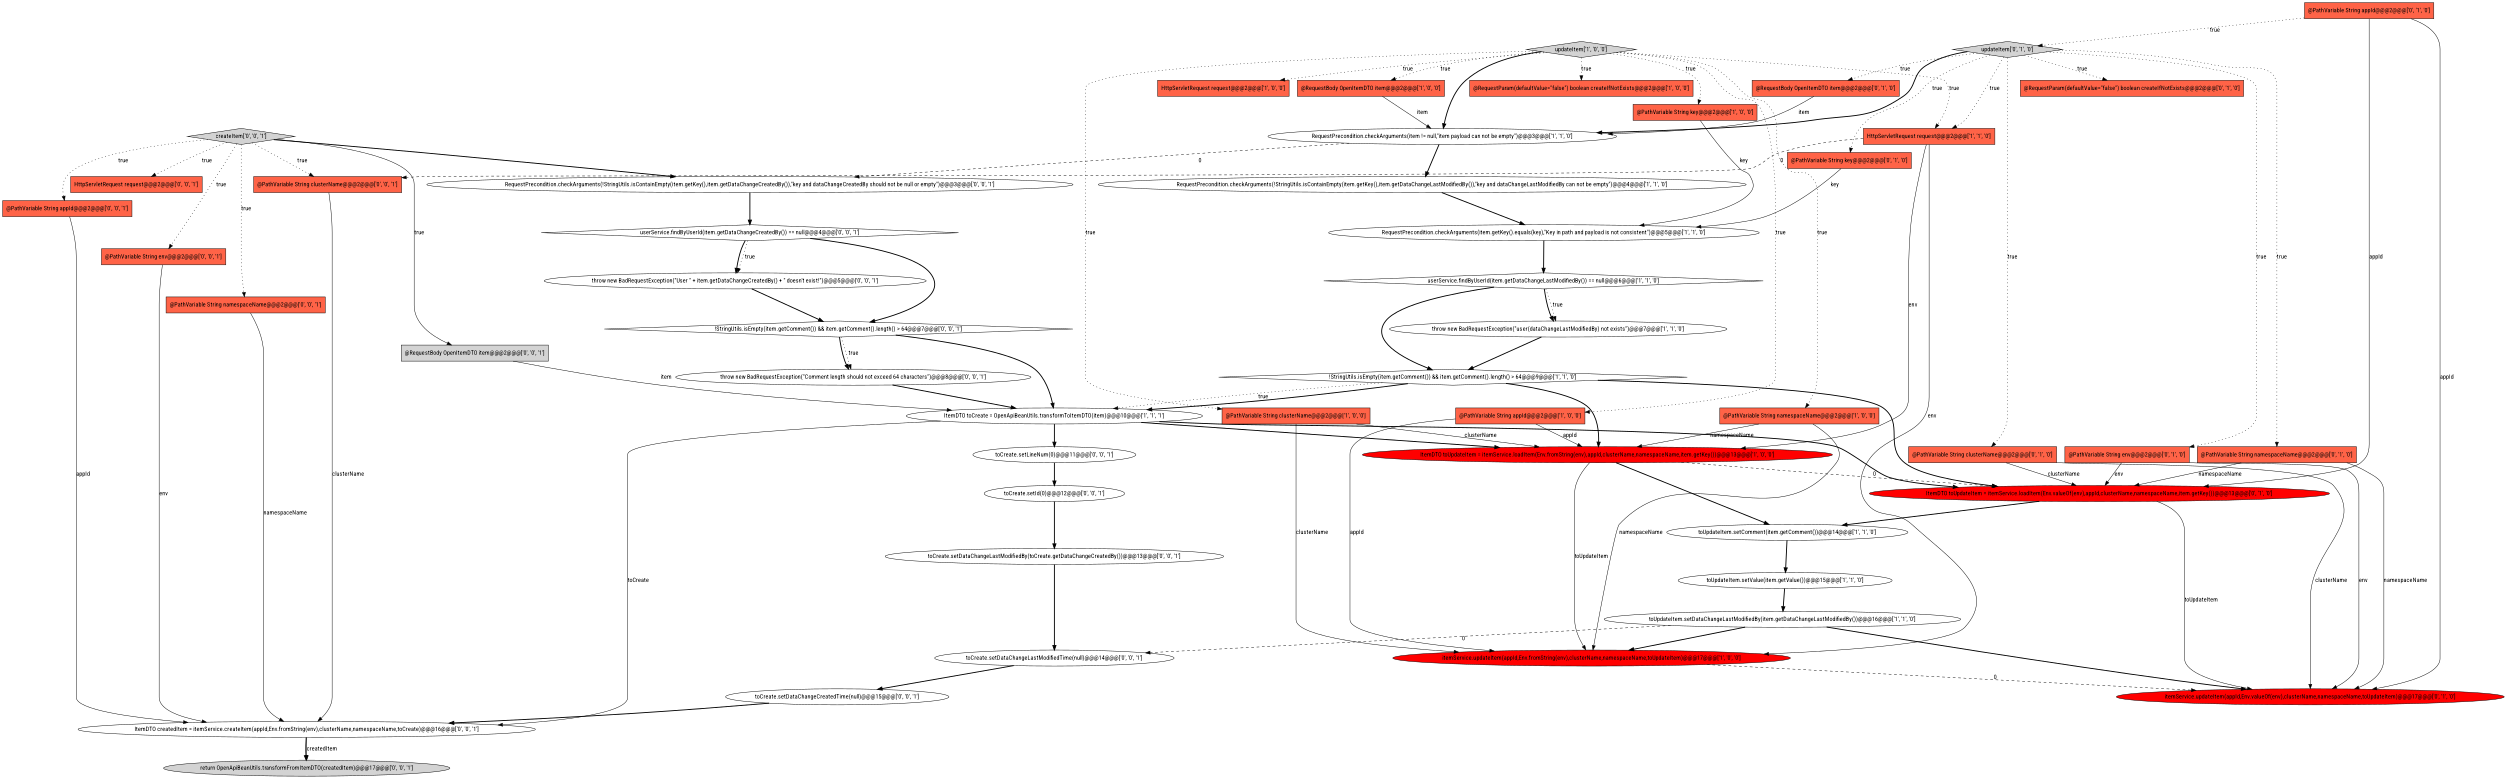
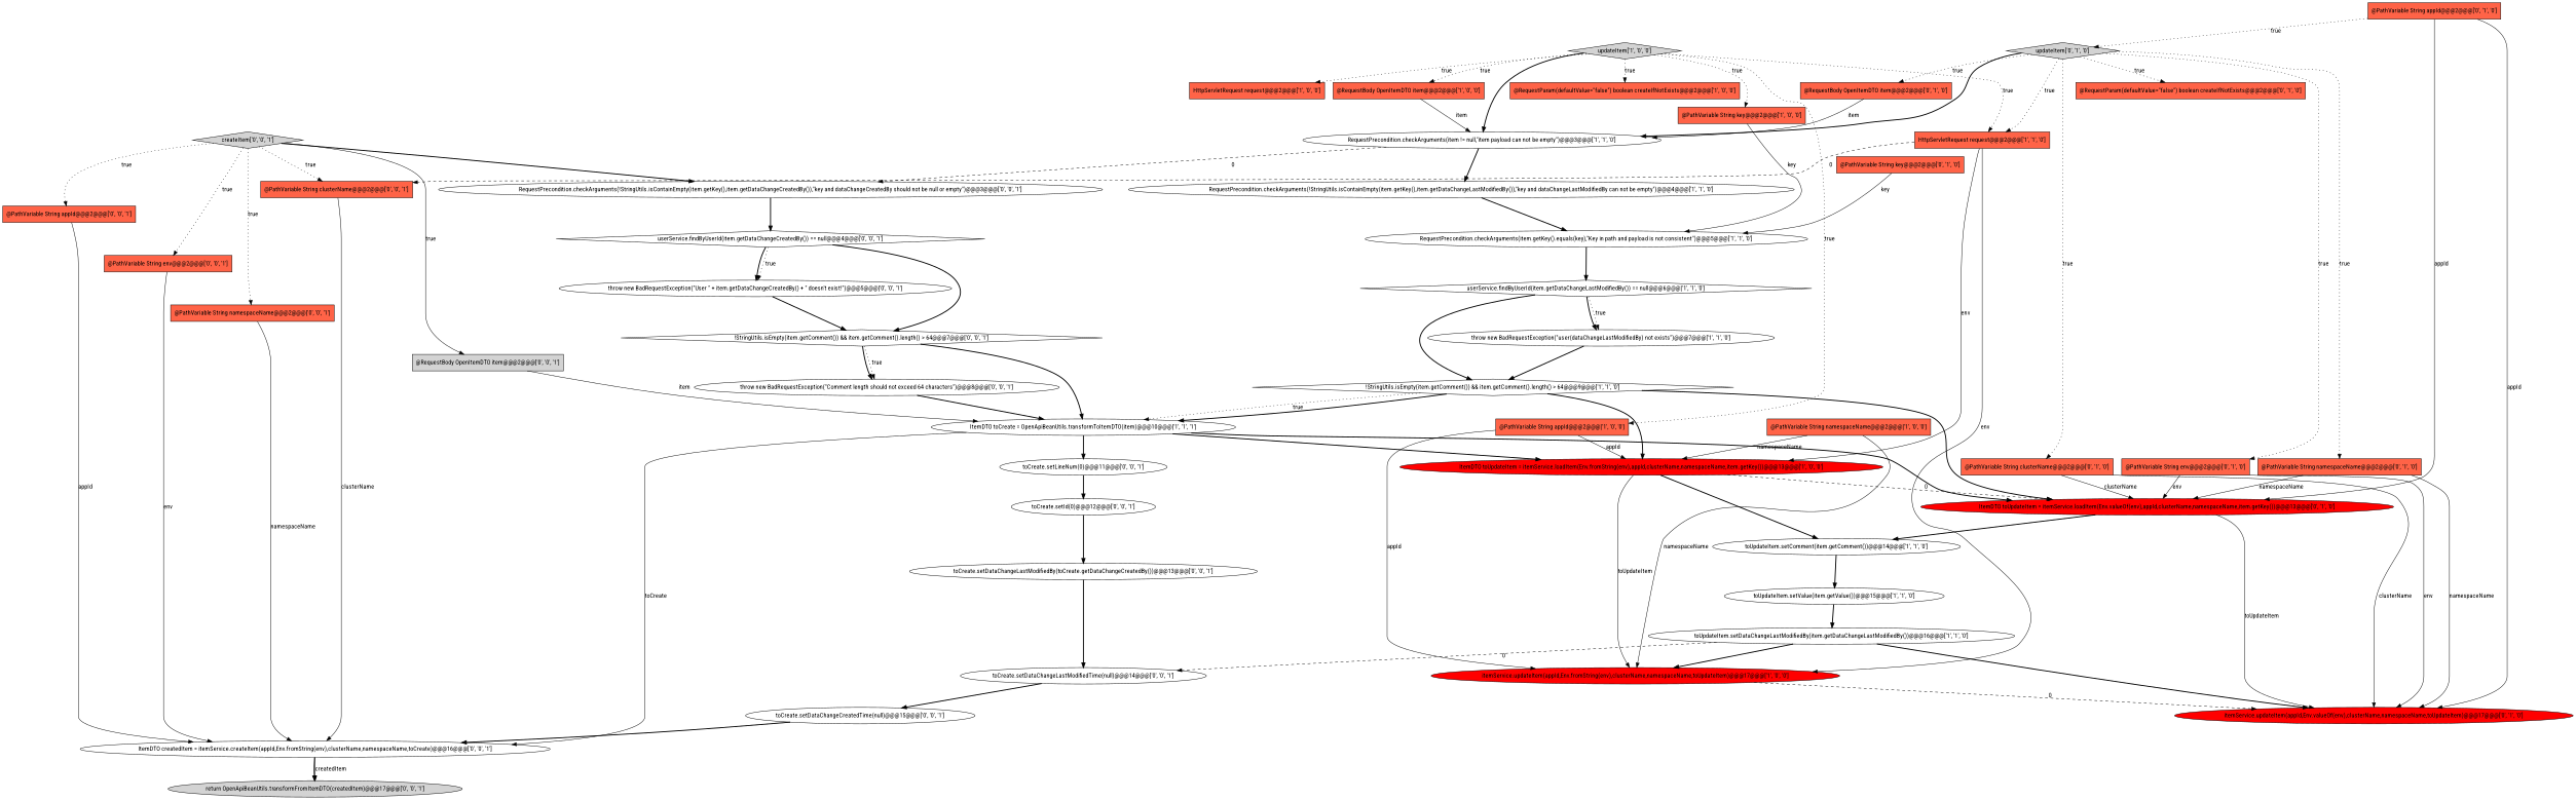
  digraph {
    fontname="Roboto Condensed"
    node [fillcolor=white fontname="Roboto Condensed" shape=ellipse style=filled]
    edge [fontname="Roboto Condensed" style=bold]
    n1 [label="toCreate.setId(0)@@@12@@@['0', '0', '1']"]
    n2 [label="toCreate.setDataChangeLastModifiedBy(toCreate.getDataChangeCreatedBy())@@@13@@@['0', '0', '1']"]
    n3 [label="toCreate.setDataChangeLastModifiedTime(null)@@@14@@@['0', '0', '1']"]
    n4 [fillcolor=red label="ItemDTO toUpdateItem = itemService.loadItem(Env.fromString(env),appId,clusterName,namespaceName,item.getKey())@@@13@@@['1', '0', '0']"]
    n5 [label="toUpdateItem.setComment(item.getComment())@@@14@@@['1', '1', '0']"]
    n6 [fillcolor=red label="itemService.updateItem(appId,Env.fromString(env),clusterName,namespaceName,toUpdateItem)@@@17@@@['1', '0', '0']"]
    n7 [fillcolor=red label="ItemDTO toUpdateItem = itemService.loadItem(Env.valueOf(env),appId,clusterName,namespaceName,item.getKey())@@@13@@@['0', '1', '0']"]
    n8 [label="toUpdateItem.setValue(item.getValue())@@@15@@@['1', '1', '0']"]
    n9 [fillcolor=red label="itemService.updateItem(appId,Env.valueOf(env),clusterName,namespaceName,toUpdateItem)@@@17@@@['0', '1', '0']"]
    n10 [label="!StringUtils.isEmpty(item.getComment()) && item.getComment().length() > 64@@@7@@@['0', '0', '1']" shape=diamond]
    n11 [label="ItemDTO toCreate = OpenApiBeanUtils.transformToItemDTO(item)@@@10@@@['1', '1', '1']"]
    n12 [label="throw new BadRequestException(\"Comment length should not exceed 64 characters\")@@@8@@@['0', '0', '1']"]
    n13 [label="ItemDTO createdItem = itemService.createItem(appId,Env.fromString(env),clusterName,namespaceName,toCreate)@@@16@@@['0', '0', '1']"]
    n14 [label="toCreate.setLineNum(0)@@@11@@@['0', '0', '1']"]
    n15 [fillcolor=tomato label="@PathVariable String clusterName@@@2@@@['0', '1', '0']" shape=box]
-   n16 [fillcolor=tomato label="@PathVariable String clusterName@@@2@@@['1', '0', '0']" shape=box]
    n17 [fillcolor=tomato label="@PathVariable String clusterName@@@2@@@['0', '0', '1']" shape=box]
    n18 [fillcolor=lightgray label="return OpenApiBeanUtils.transformFromItemDTO(createdItem)@@@17@@@['0', '0', '1']"]
    n19 [label="toUpdateItem.setDataChangeLastModifiedBy(item.getDataChangeLastModifiedBy())@@@16@@@['1', '1', '0']"]
    n20 [fillcolor=tomato label="@RequestBody OpenItemDTO item@@@2@@@['0', '1', '0']" shape=box]
    n21 [label="RequestPrecondition.checkArguments(item != null,\"item payload can not be empty\")@@@3@@@['1', '1', '0']"]
    n22 [label="RequestPrecondition.checkArguments(!StringUtils.isContainEmpty(item.getKey(),item.getDataChangeCreatedBy()),\"key and dataChangeCreatedBy should not be null or empty\")@@@3@@@['0', '0', '1']"]
    n23 [label="RequestPrecondition.checkArguments(!StringUtils.isContainEmpty(item.getKey(),item.getDataChangeLastModifiedBy()),\"key and dataChangeLastModifiedBy can not be empty\")@@@4@@@['1', '1', '0']"]
    n24 [label="userService.findByUserId(item.getDataChangeLastModifiedBy()) == null@@@6@@@['1', '1', '0']" shape=diamond]
    n25 [label="!StringUtils.isEmpty(item.getComment()) && item.getComment().length() > 64@@@9@@@['1', '1', '0']" shape=diamond]
    n26 [label="throw new BadRequestException(\"user(dataChangeLastModifiedBy) not exists\")@@@7@@@['1', '1', '0']"]
    n27 [label="RequestPrecondition.checkArguments(item.getKey().equals(key),\"Key in path and payload is not consistent\")@@@5@@@['1', '1', '0']"]
    n28 [label="userService.findByUserId(item.getDataChangeCreatedBy()) == null@@@4@@@['0', '0', '1']" shape=diamond]
    n29 [label="throw new BadRequestException(\"User \" + item.getDataChangeCreatedBy() + \" doesn't exist!\")@@@5@@@['0', '0', '1']"]
    n30 [fillcolor=tomato label="@PathVariable String key@@@2@@@['0', '1', '0']" shape=box]
    n31 [fillcolor=tomato label="@PathVariable String env@@@2@@@['0', '1', '0']" shape=box]
    n32 [fillcolor=lightgray label="updateItem['0', '1', '0']" shape=diamond]
    n33 [fillcolor=tomato label="@RequestParam(defaultValue=\"false\") boolean createIfNotExists@@@2@@@['0', '1', '0']" shape=box]
    n34 [fillcolor=tomato label="@PathVariable String namespaceName@@@2@@@['0', '1', '0']" shape=box]
    n35 [fillcolor=tomato label="HttpServletRequest request@@@2@@@['1', '1', '0']" shape=box]
    n36 [fillcolor=tomato label="@PathVariable String appId@@@2@@@['0', '1', '0']" shape=box]
    n37 [fillcolor=tomato label="HttpServletRequest request@@@2@@@['1', '0', '0']" shape=box]
    n38 [fillcolor=tomato label="@RequestBody OpenItemDTO item@@@2@@@['1', '0', '0']" shape=box]
    n39 [label="toCreate.setDataChangeCreatedTime(null)@@@15@@@['0', '0', '1']"]
    n40 [fillcolor=tomato label="@PathVariable String key@@@2@@@['1', '0', '0']" shape=box]
    n41 [fillcolor=lightgray label="createItem['0', '0', '1']" shape=diamond]
    n42 [fillcolor=tomato label="@PathVariable String appId@@@2@@@['0', '0', '1']" shape=box]
-   n43 [fillcolor=tomato label="HttpServletRequest request@@@2@@@['0', '0', '1']" shape=box]
    n44 [fillcolor=tomato label="@PathVariable String env@@@2@@@['0', '0', '1']" shape=box]
    n45 [fillcolor=tomato label="@PathVariable String namespaceName@@@2@@@['0', '0', '1']" shape=box]
    n46 [fillcolor=lightgray label="@RequestBody OpenItemDTO item@@@2@@@['0', '0', '1']" shape=box]
    n47 [fillcolor=tomato label="@PathVariable String namespaceName@@@2@@@['1', '0', '0']" shape=box]
    n48 [fillcolor=tomato label="@PathVariable String appId@@@2@@@['1', '0', '0']" shape=box]
    n49 [fillcolor=tomato label="@RequestParam(defaultValue=\"false\") boolean createIfNotExists@@@2@@@['1', '0', '0']" shape=box]
    n50 [fillcolor=lightgray label="updateItem['1', '0', '0']" shape=diamond]
    n1 -> n2
    n2 -> n3
    n3 -> n39
    n4 -> n5
    n4 -> n6 [label=toUpdateItem style=solid]
    n4 -> n7 [label=0 style=dashed]
    n5 -> n8
    n6 -> n9 [label=0 style=dashed]
    n7 -> n5
    n7 -> n9 [label=toUpdateItem style=solid]
    n8 -> n19
    n10 -> n11
    n10 -> n12 [label=true style=dotted]
    n10 -> n12
    n11 -> n4
    n11 -> n7
    n11 -> n13 [label=toCreate style=solid]
    n11 -> n14
    n12 -> n11
    n13 -> n18
    n13 -> n18 [label=createdItem style=solid]
    n14 -> n1
    n15 -> n7 [label=clusterName style=solid]
    n15 -> n9 [label=clusterName style=solid]
-   n16 -> n4 [label=clusterName style=solid]
-   n16 -> n6 [label=clusterName style=solid]
    n17 -> n13 [label=clusterName style=solid]
    n19 -> n3 [label=0 style=dashed]
    n19 -> n6
    n19 -> n9
    n20 -> n21 [label=item style=solid]
    n21 -> n22 [label=0 style=dashed]
    n21 -> n23
    n22 -> n28
    n23 -> n27
    n24 -> n25
    n24 -> n26 [label=true style=dotted]
    n24 -> n26
    n25 -> n4
    n25 -> n7
    n25 -> n11 [label=true style=dotted]
    n25 -> n11
    n26 -> n25
    n27 -> n24
    n28 -> n10
    n28 -> n29 [label=true style=dotted]
    n28 -> n29
    n29 -> n10
    n30 -> n27 [label=key style=solid]
    n31 -> n7 [label=env style=solid]
    n31 -> n9 [label=env style=solid]
    n32 -> n15 [label=true style=dotted]
    n32 -> n20 [label=true style=dotted]
    n32 -> n21
-   n32 -> n30 [label=true style=dotted]
    n32 -> n31 [label=true style=dotted]
    n32 -> n33 [label=true style=dotted]
    n32 -> n34 [label=true style=dotted]
    n32 -> n35 [label=true style=dotted]
    n34 -> n7 [label=namespaceName style=solid]
    n34 -> n9 [label=namespaceName style=solid]
    n35 -> n4 [label=env style=solid]
    n35 -> n6 [label=env style=solid]
    n35 -> n17 [label=0 style=dashed]
    n36 -> n7 [label=appId style=solid]
    n36 -> n9 [label=appId style=solid]
    n36 -> n32 [label=true style=dotted]
    n38 -> n21 [label=item style=solid]
    n39 -> n13
    n40 -> n27 [label=key style=solid]
    n41 -> n17 [label=true style=dotted]
    n41 -> n22
    n41 -> n42 [label=true style=dotted]
-   n41 -> n43 [label=true style=dotted]
    n41 -> n44 [label=true style=dotted]
    n41 -> n45 [label=true style=dotted]
    n41 -> n46 [label=true style=solid]
    n42 -> n13 [label=appId style=solid]
    n44 -> n13 [label=env style=solid]
    n45 -> n13 [label=namespaceName style=solid]
    n46 -> n11 [label=item style=solid]
    n47 -> n4 [label=namespaceName style=solid]
    n47 -> n6 [label=namespaceName style=solid]
    n48 -> n4 [label=appId style=solid]
    n48 -> n6 [label=appId style=solid]
-   n50 -> n16 [label=true style=dotted]
    n50 -> n21
    n50 -> n35 [label=true style=dotted]
    n50 -> n37 [label=true style=dotted]
    n50 -> n38 [label=true style=dotted]
    n50 -> n40 [label=true style=dotted]
-   n50 -> n47 [label=true style=dotted]
    n50 -> n48 [label=true style=dotted]
    n50 -> n49 [label=true style=dotted]
  }
